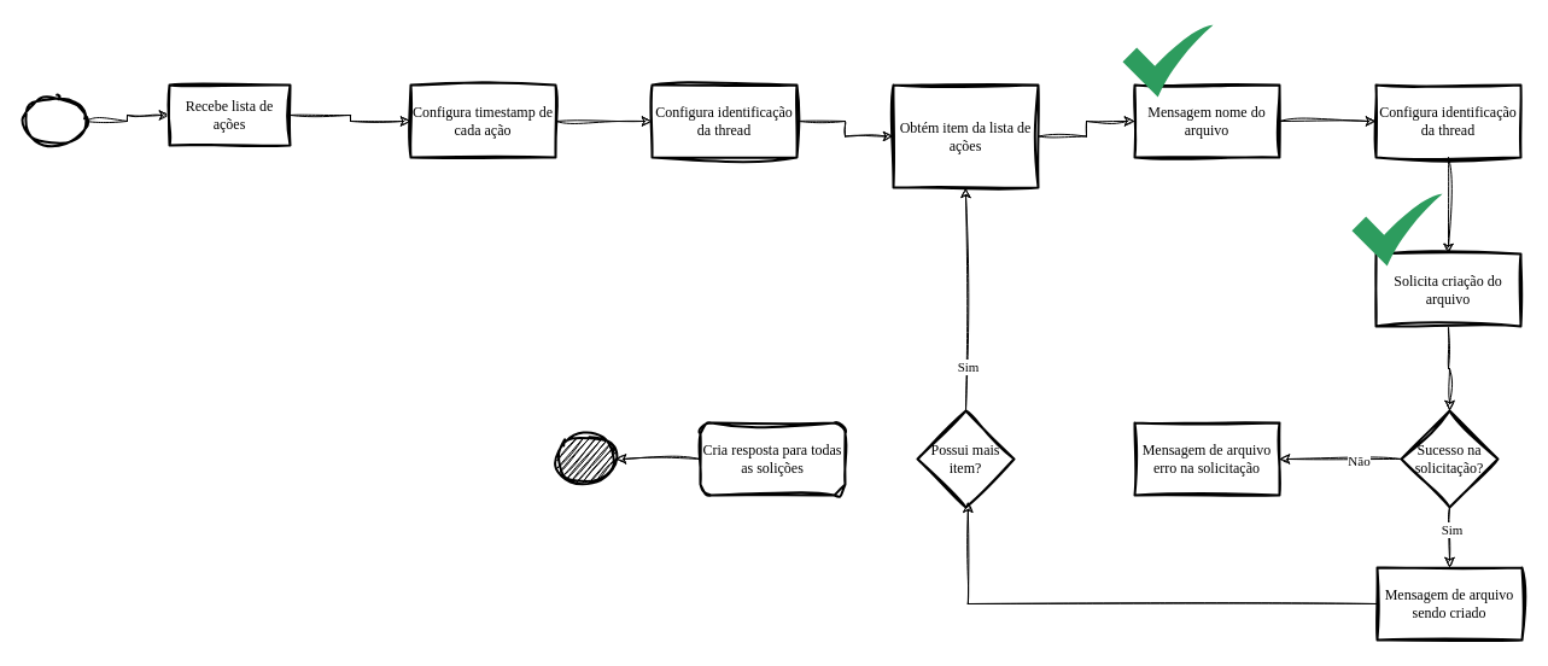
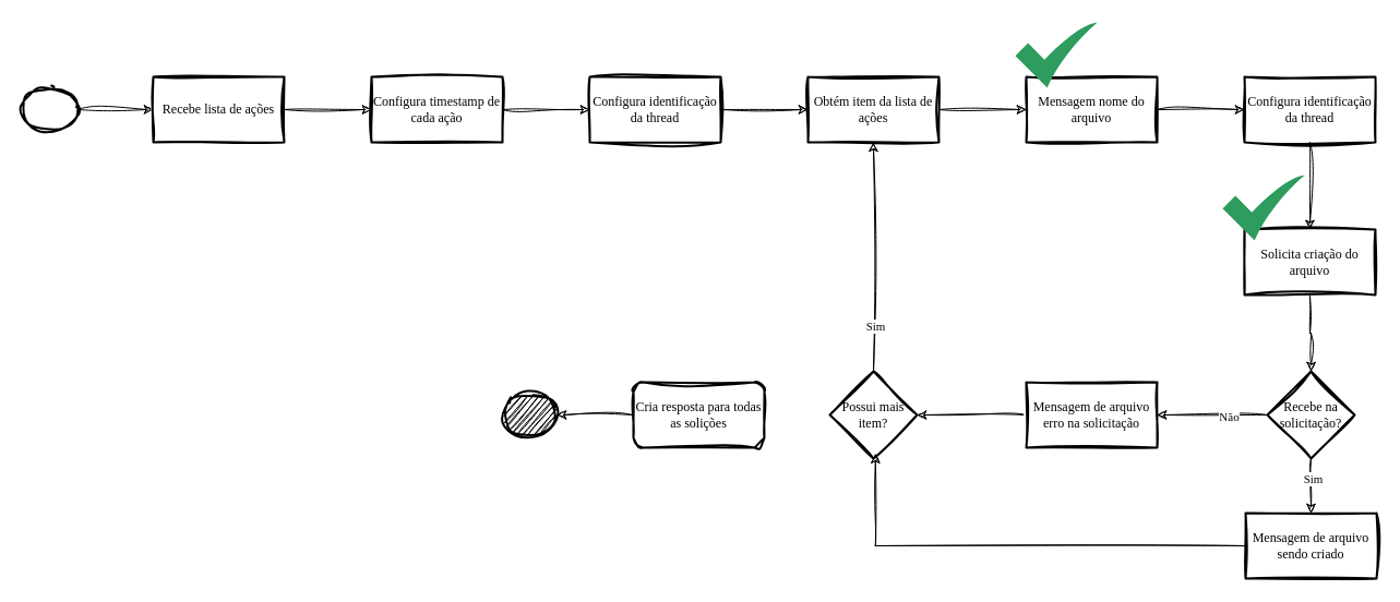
  <mxCell id="0" />
  <mxCell id="1" parent="0" />
  <mxCell id="2" value="" style="edgeStyle=orthogonalEdgeStyle;rounded=0;sketch=1;hachureGap=4;jiggle=2;curveFitting=1;orthogonalLoop=1;jettySize=auto;html=1;fontFamily=Architects Daughter;fontSource=https%3A%2F%2Ffonts.googleapis.com%2Fcss%3Ffamily%3DArchitects%2BDaughter;" parent="1" source="3" target="5" edge="1"><mxGeometry relative="1" as="geometry" /></mxCell>
  <mxCell id="3" value="" style="strokeWidth=2;html=1;shape=mxgraph.flowchart.start_2;whiteSpace=wrap;sketch=1;hachureGap=4;jiggle=2;curveFitting=1;fontFamily=Architects Daughter;fontSource=https%3A%2F%2Ffonts.googleapis.com%2Fcss%3Ffamily%3DArchitects%2BDaughter;" parent="1" vertex="1"><mxGeometry x="20" y="80" width="50" height="40" as="geometry" /></mxCell>
  <mxCell id="4" value="" style="edgeStyle=orthogonalEdgeStyle;rounded=0;sketch=1;hachureGap=4;jiggle=2;curveFitting=1;orthogonalLoop=1;jettySize=auto;html=1;fontFamily=Architects Daughter;fontSource=https%3A%2F%2Ffonts.googleapis.com%2Fcss%3Ffamily%3DArchitects%2BDaughter;" parent="1" source="5" target="7" edge="1"><mxGeometry relative="1" as="geometry" /></mxCell>
- <mxCell id="5" value="Recebe lista de ações" style="whiteSpace=wrap;html=1;fontFamily=Architects Daughter;strokeWidth=2;sketch=1;hachureGap=4;jiggle=2;curveFitting=1;fontSource=https%3A%2F%2Ffonts.googleapis.com%2Fcss%3Ffamily%3DArchitects%2BDaughter;" parent="1" vertex="1"><mxGeometry x="140" y="70" width="100" height="50" as="geometry" /></mxCell>
+ <mxCell id="5" value="Recebe lista de ações" style="whiteSpace=wrap;html=1;fontFamily=Architects Daughter;strokeWidth=2;sketch=1;hachureGap=4;jiggle=2;curveFitting=1;fontSource=https%3A%2F%2Ffonts.googleapis.com%2Fcss%3Ffamily%3DArchitects%2BDaughter;" parent="1" vertex="1"><mxGeometry x="140" y="70" width="120" height="60" as="geometry" /></mxCell>
  <mxCell id="6" value="" style="edgeStyle=orthogonalEdgeStyle;rounded=0;sketch=1;hachureGap=4;jiggle=2;curveFitting=1;orthogonalLoop=1;jettySize=auto;html=1;fontFamily=Architects Daughter;fontSource=https%3A%2F%2Ffonts.googleapis.com%2Fcss%3Ffamily%3DArchitects%2BDaughter;" parent="1" source="7" target="9" edge="1"><mxGeometry relative="1" as="geometry" /></mxCell>
  <mxCell id="7" value="Configura timestamp de cada ação" style="whiteSpace=wrap;html=1;fontFamily=Architects Daughter;strokeWidth=2;sketch=1;hachureGap=4;jiggle=2;curveFitting=1;fontSource=https%3A%2F%2Ffonts.googleapis.com%2Fcss%3Ffamily%3DArchitects%2BDaughter;" parent="1" vertex="1"><mxGeometry x="340" y="70" width="120" height="60" as="geometry" /></mxCell>
  <mxCell id="8" value="" style="edgeStyle=orthogonalEdgeStyle;rounded=0;sketch=1;hachureGap=4;jiggle=2;curveFitting=1;orthogonalLoop=1;jettySize=auto;html=1;fontFamily=Architects Daughter;fontSource=https%3A%2F%2Ffonts.googleapis.com%2Fcss%3Ffamily%3DArchitects%2BDaughter;" parent="1" source="9" target="11" edge="1"><mxGeometry relative="1" as="geometry" /></mxCell>
  <mxCell id="9" value="Configura identificação da thread" style="whiteSpace=wrap;html=1;fontFamily=Architects Daughter;strokeWidth=2;sketch=1;hachureGap=4;jiggle=2;curveFitting=1;fontSource=https%3A%2F%2Ffonts.googleapis.com%2Fcss%3Ffamily%3DArchitects%2BDaughter;" parent="1" vertex="1"><mxGeometry x="540" y="70" width="120" height="60" as="geometry" /></mxCell>
  <mxCell id="10" value="" style="edgeStyle=orthogonalEdgeStyle;rounded=0;sketch=1;hachureGap=4;jiggle=2;curveFitting=1;orthogonalLoop=1;jettySize=auto;html=1;fontFamily=Architects Daughter;fontSource=https%3A%2F%2Ffonts.googleapis.com%2Fcss%3Ffamily%3DArchitects%2BDaughter;" parent="1" source="11" target="19" edge="1"><mxGeometry relative="1" as="geometry" /></mxCell>
- <mxCell id="11" value="Obtém item da lista de ações" style="whiteSpace=wrap;html=1;fontFamily=Architects Daughter;strokeWidth=2;sketch=1;hachureGap=4;jiggle=2;curveFitting=1;fontSource=https%3A%2F%2Ffonts.googleapis.com%2Fcss%3Ffamily%3DArchitects%2BDaughter;" parent="1" vertex="1"><mxGeometry x="740" y="70" width="120" height="85" as="geometry" /></mxCell>
+ <mxCell id="11" value="Obtém item da lista de ações" style="whiteSpace=wrap;html=1;fontFamily=Architects Daughter;strokeWidth=2;sketch=1;hachureGap=4;jiggle=2;curveFitting=1;fontSource=https%3A%2F%2Ffonts.googleapis.com%2Fcss%3Ffamily%3DArchitects%2BDaughter;" parent="1" vertex="1"><mxGeometry x="740" y="70" width="120" height="60" as="geometry" /></mxCell>
  <mxCell id="12" value="" style="edgeStyle=orthogonalEdgeStyle;rounded=0;sketch=1;hachureGap=4;jiggle=2;curveFitting=1;orthogonalLoop=1;jettySize=auto;html=1;fontFamily=Architects Daughter;fontSource=https%3A%2F%2Ffonts.googleapis.com%2Fcss%3Ffamily%3DArchitects%2BDaughter;" parent="1" source="16" target="17" edge="1"><mxGeometry relative="1" as="geometry" /></mxCell>
  <mxCell id="13" value="Sim" style="edgeLabel;html=1;align=center;verticalAlign=middle;resizable=0;points=[];sketch=1;hachureGap=4;jiggle=2;curveFitting=1;fontFamily=Architects Daughter;fontSource=https%3A%2F%2Ffonts.googleapis.com%2Fcss%3Ffamily%3DArchitects%2BDaughter;" parent="12" vertex="1" connectable="0"><mxGeometry x="-0.286" y="1" relative="1" as="geometry"><mxPoint as="offset" /></mxGeometry></mxCell>
  <mxCell id="14" style="edgeStyle=orthogonalEdgeStyle;rounded=0;sketch=1;hachureGap=4;jiggle=2;curveFitting=1;orthogonalLoop=1;jettySize=auto;html=1;fontFamily=Architects Daughter;fontSource=https%3A%2F%2Ffonts.googleapis.com%2Fcss%3Ffamily%3DArchitects%2BDaughter;" parent="1" source="16" target="25" edge="1"><mxGeometry relative="1" as="geometry" /></mxCell>
  <mxCell id="15" value="Não" style="edgeLabel;html=1;align=center;verticalAlign=middle;resizable=0;points=[];sketch=1;hachureGap=4;jiggle=2;curveFitting=1;fontFamily=Architects Daughter;fontSource=https%3A%2F%2Ffonts.googleapis.com%2Fcss%3Ffamily%3DArchitects%2BDaughter;" parent="14" vertex="1" connectable="0"><mxGeometry x="-0.281" y="1" relative="1" as="geometry"><mxPoint as="offset" /></mxGeometry></mxCell>
- <mxCell id="16" value="Sucesso na solicitação?" style="rhombus;whiteSpace=wrap;html=1;fontFamily=Architects Daughter;strokeWidth=2;sketch=1;hachureGap=4;jiggle=2;curveFitting=1;fontSource=https%3A%2F%2Ffonts.googleapis.com%2Fcss%3Ffamily%3DArchitects%2BDaughter;" parent="1" vertex="1"><mxGeometry x="1161" y="340" width="80" height="80" as="geometry" /></mxCell>
+ <mxCell id="16" value="Recebe na solicitação?" style="rhombus;whiteSpace=wrap;html=1;fontFamily=Architects Daughter;strokeWidth=2;sketch=1;hachureGap=4;jiggle=2;curveFitting=1;fontSource=https%3A%2F%2Ffonts.googleapis.com%2Fcss%3Ffamily%3DArchitects%2BDaughter;" parent="1" vertex="1"><mxGeometry x="1161" y="340" width="80" height="80" as="geometry" /></mxCell>
  <mxCell id="17" value="Mensagem de arquivo sendo criado" style="whiteSpace=wrap;html=1;fontFamily=Architects Daughter;strokeWidth=2;sketch=1;hachureGap=4;jiggle=2;curveFitting=1;fontSource=https%3A%2F%2Ffonts.googleapis.com%2Fcss%3Ffamily%3DArchitects%2BDaughter;" parent="1" vertex="1"><mxGeometry x="1141" y="470" width="120" height="60" as="geometry" /></mxCell>
  <mxCell id="18" value="" style="edgeStyle=orthogonalEdgeStyle;rounded=0;sketch=1;hachureGap=4;jiggle=2;curveFitting=1;orthogonalLoop=1;jettySize=auto;html=1;fontFamily=Architects Daughter;fontSource=https%3A%2F%2Ffonts.googleapis.com%2Fcss%3Ffamily%3DArchitects%2BDaughter;" parent="1" source="19" target="21" edge="1"><mxGeometry relative="1" as="geometry" /></mxCell>
  <mxCell id="19" value="Mensagem nome do arquivo" style="whiteSpace=wrap;html=1;fontFamily=Architects Daughter;strokeWidth=2;sketch=1;hachureGap=4;jiggle=2;curveFitting=1;fontSource=https%3A%2F%2Ffonts.googleapis.com%2Fcss%3Ffamily%3DArchitects%2BDaughter;" parent="1" vertex="1"><mxGeometry x="940" y="70" width="120" height="60" as="geometry" /></mxCell>
  <mxCell id="20" value="" style="edgeStyle=orthogonalEdgeStyle;rounded=0;sketch=1;hachureGap=4;jiggle=2;curveFitting=1;orthogonalLoop=1;jettySize=auto;html=1;fontFamily=Architects Daughter;fontSource=https%3A%2F%2Ffonts.googleapis.com%2Fcss%3Ffamily%3DArchitects%2BDaughter;" parent="1" source="21" target="23" edge="1"><mxGeometry relative="1" as="geometry" /></mxCell>
  <mxCell id="21" value="Configura identificação da thread" style="whiteSpace=wrap;html=1;fontFamily=Architects Daughter;strokeWidth=2;sketch=1;hachureGap=4;jiggle=2;curveFitting=1;fontSource=https%3A%2F%2Ffonts.googleapis.com%2Fcss%3Ffamily%3DArchitects%2BDaughter;" parent="1" vertex="1"><mxGeometry x="1140" y="70" width="120" height="60" as="geometry" /></mxCell>
  <mxCell id="22" style="edgeStyle=orthogonalEdgeStyle;rounded=0;sketch=1;hachureGap=4;jiggle=2;curveFitting=1;orthogonalLoop=1;jettySize=auto;html=1;entryX=0.5;entryY=0;entryDx=0;entryDy=0;fontFamily=Architects Daughter;fontSource=https%3A%2F%2Ffonts.googleapis.com%2Fcss%3Ffamily%3DArchitects%2BDaughter;" parent="1" source="23" target="16" edge="1"><mxGeometry relative="1" as="geometry" /></mxCell>
  <mxCell id="23" value="Solicita criação do arquivo" style="whiteSpace=wrap;html=1;fontFamily=Architects Daughter;strokeWidth=2;sketch=1;hachureGap=4;jiggle=2;curveFitting=1;fontSource=https%3A%2F%2Ffonts.googleapis.com%2Fcss%3Ffamily%3DArchitects%2BDaughter;" parent="1" vertex="1"><mxGeometry x="1140" y="210" width="120" height="60" as="geometry" /></mxCell>
+ <mxCell id="24" value="" style="edgeStyle=orthogonalEdgeStyle;rounded=0;sketch=1;hachureGap=4;jiggle=2;curveFitting=1;orthogonalLoop=1;jettySize=auto;html=1;fontFamily=Architects Daughter;fontSource=https%3A%2F%2Ffonts.googleapis.com%2Fcss%3Ffamily%3DArchitects%2BDaughter;" parent="1" source="25" target="28" edge="1"><mxGeometry relative="1" as="geometry" /></mxCell>
  <mxCell id="25" value="Mensagem de arquivo erro na solicitação" style="whiteSpace=wrap;html=1;fontFamily=Architects Daughter;strokeWidth=2;sketch=1;hachureGap=4;jiggle=2;curveFitting=1;fontSource=https%3A%2F%2Ffonts.googleapis.com%2Fcss%3Ffamily%3DArchitects%2BDaughter;" parent="1" vertex="1"><mxGeometry x="940" y="350" width="120" height="60" as="geometry" /></mxCell>
  <mxCell id="26" style="edgeStyle=orthogonalEdgeStyle;rounded=0;sketch=1;hachureGap=4;jiggle=2;curveFitting=1;orthogonalLoop=1;jettySize=auto;html=1;entryX=0.5;entryY=1;entryDx=0;entryDy=0;fontFamily=Architects Daughter;fontSource=https%3A%2F%2Ffonts.googleapis.com%2Fcss%3Ffamily%3DArchitects%2BDaughter;" parent="1" source="28" target="11" edge="1"><mxGeometry relative="1" as="geometry" /></mxCell>
  <mxCell id="27" value="Sim" style="edgeLabel;html=1;align=center;verticalAlign=middle;resizable=0;points=[];sketch=1;hachureGap=4;jiggle=2;curveFitting=1;fontFamily=Architects Daughter;fontSource=https%3A%2F%2Ffonts.googleapis.com%2Fcss%3Ffamily%3DArchitects%2BDaughter;" parent="26" vertex="1" connectable="0"><mxGeometry x="-0.599" y="-1" relative="1" as="geometry"><mxPoint as="offset" /></mxGeometry></mxCell>
  <mxCell id="28" value="Possui mais item?" style="rhombus;whiteSpace=wrap;html=1;fontFamily=Architects Daughter;strokeWidth=2;sketch=1;hachureGap=4;jiggle=2;curveFitting=1;fontSource=https%3A%2F%2Ffonts.googleapis.com%2Fcss%3Ffamily%3DArchitects%2BDaughter;" parent="1" vertex="1"><mxGeometry x="760" y="340" width="80" height="80" as="geometry" /></mxCell>
  <mxCell id="29" style="edgeStyle=orthogonalEdgeStyle;rounded=0;sketch=1;hachureGap=4;jiggle=2;curveFitting=1;orthogonalLoop=1;jettySize=auto;html=1;entryX=0.523;entryY=0.945;entryDx=0;entryDy=0;entryPerimeter=0;fontFamily=Architects Daughter;fontSource=https%3A%2F%2Ffonts.googleapis.com%2Fcss%3Ffamily%3DArchitects%2BDaughter;" parent="1" source="17" target="28" edge="1"><mxGeometry relative="1" as="geometry" /></mxCell>
  <mxCell id="30" value="" style="edgeStyle=orthogonalEdgeStyle;rounded=0;sketch=1;hachureGap=4;jiggle=2;curveFitting=1;orthogonalLoop=1;jettySize=auto;html=1;fontFamily=Architects Daughter;fontSource=https%3A%2F%2Ffonts.googleapis.com%2Fcss%3Ffamily%3DArchitects%2BDaughter;" parent="1" source="31" target="32" edge="1"><mxGeometry relative="1" as="geometry" /></mxCell>
  <mxCell id="31" value="Cria resposta para todas as solições" style="whiteSpace=wrap;html=1;fontFamily=Architects Daughter;strokeWidth=2;sketch=1;hachureGap=4;jiggle=2;curveFitting=1;fontSource=https%3A%2F%2Ffonts.googleapis.com%2Fcss%3Ffamily%3DArchitects%2BDaughter;rounded=1;" parent="1" vertex="1"><mxGeometry x="580" y="350" width="120" height="60" as="geometry" /></mxCell>
  <mxCell id="32" value="" style="ellipse;whiteSpace=wrap;html=1;fontFamily=Architects Daughter;strokeWidth=2;sketch=1;hachureGap=4;jiggle=2;curveFitting=1;fontSource=https%3A%2F%2Ffonts.googleapis.com%2Fcss%3Ffamily%3DArchitects%2BDaughter;fillColor=#000000;" parent="1" vertex="1"><mxGeometry x="460" y="360" width="50" height="40" as="geometry" /></mxCell>
  <mxCell id="33" value="" style="sketch=0;html=1;aspect=fixed;strokeColor=none;shadow=0;align=center;fillColor=#2D9C5E;verticalAlign=top;labelPosition=center;verticalLabelPosition=bottom;shape=mxgraph.gcp2.check;hachureGap=4;jiggle=2;curveFitting=1;fontFamily=Architects Daughter;fontSource=https%3A%2F%2Ffonts.googleapis.com%2Fcss%3Ffamily%3DArchitects%2BDaughter;" vertex="1" parent="1"><mxGeometry x="1120" y="160" width="75" height="60" as="geometry" /></mxCell>
  <mxCell id="34" value="" style="sketch=0;html=1;aspect=fixed;strokeColor=none;shadow=0;align=center;fillColor=#2D9C5E;verticalAlign=top;labelPosition=center;verticalLabelPosition=bottom;shape=mxgraph.gcp2.check;hachureGap=4;jiggle=2;curveFitting=1;fontFamily=Architects Daughter;fontSource=https%3A%2F%2Ffonts.googleapis.com%2Fcss%3Ffamily%3DArchitects%2BDaughter;" vertex="1" parent="1"><mxGeometry x="930" y="20" width="75" height="60" as="geometry" /></mxCell>
